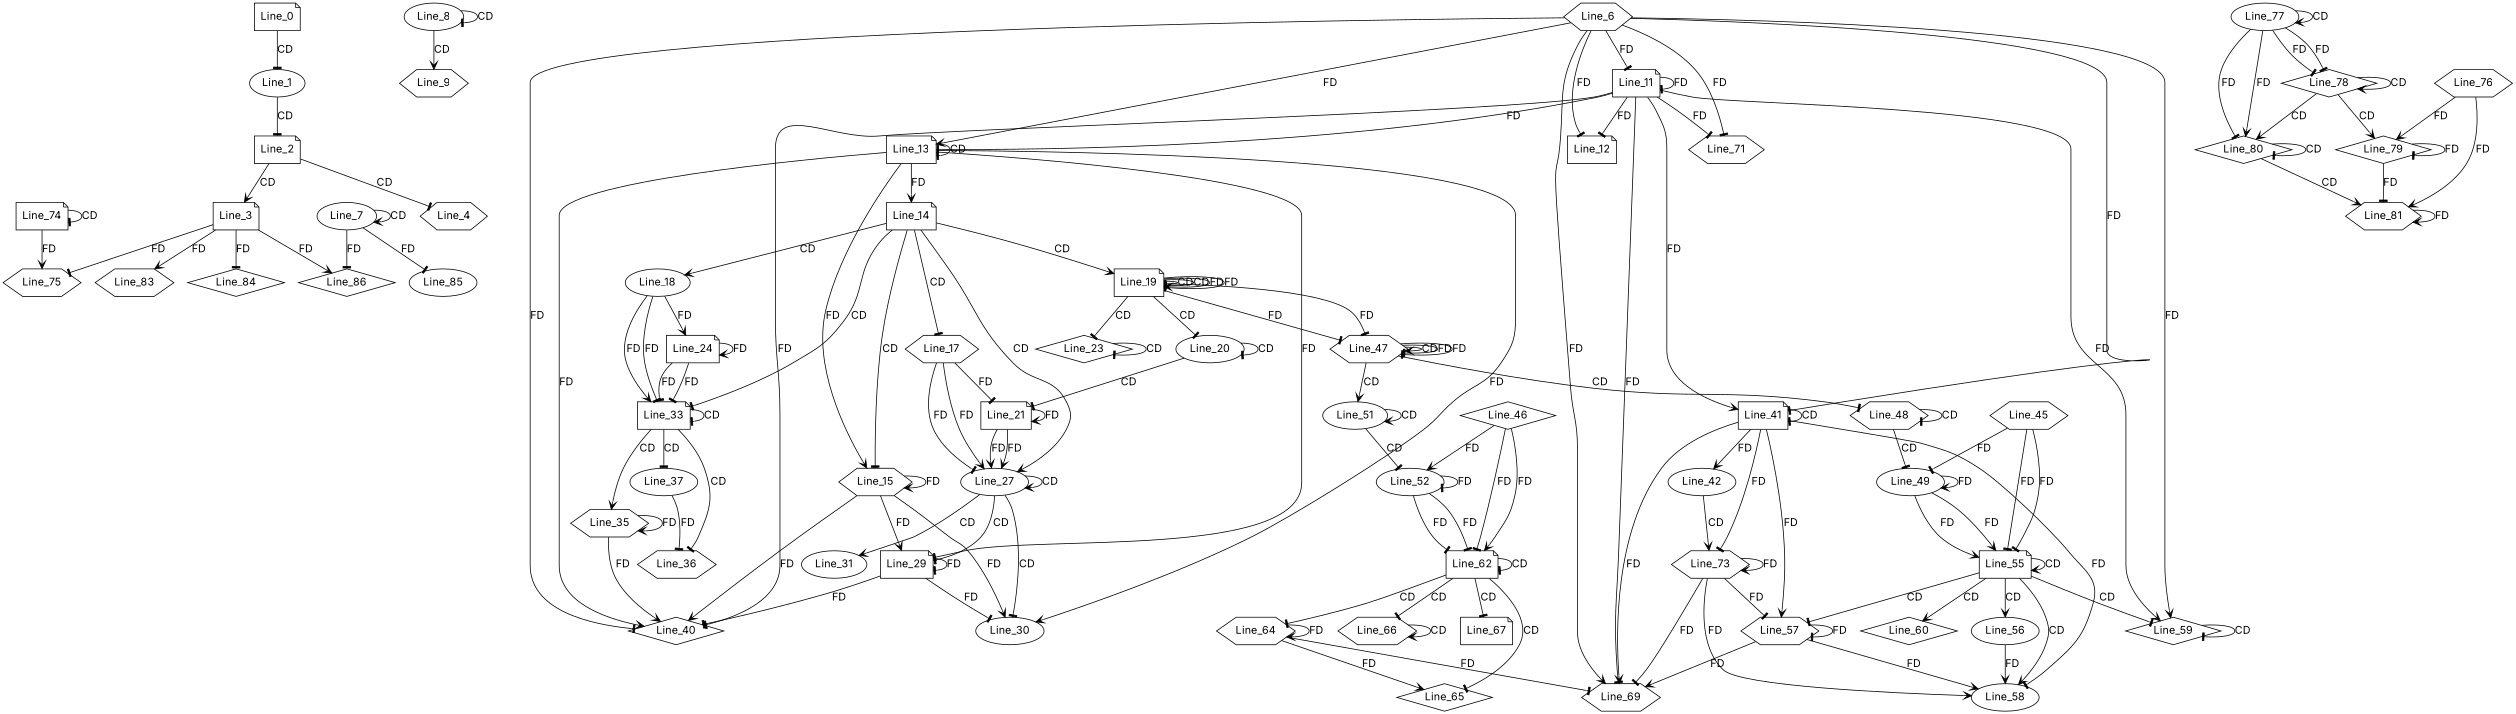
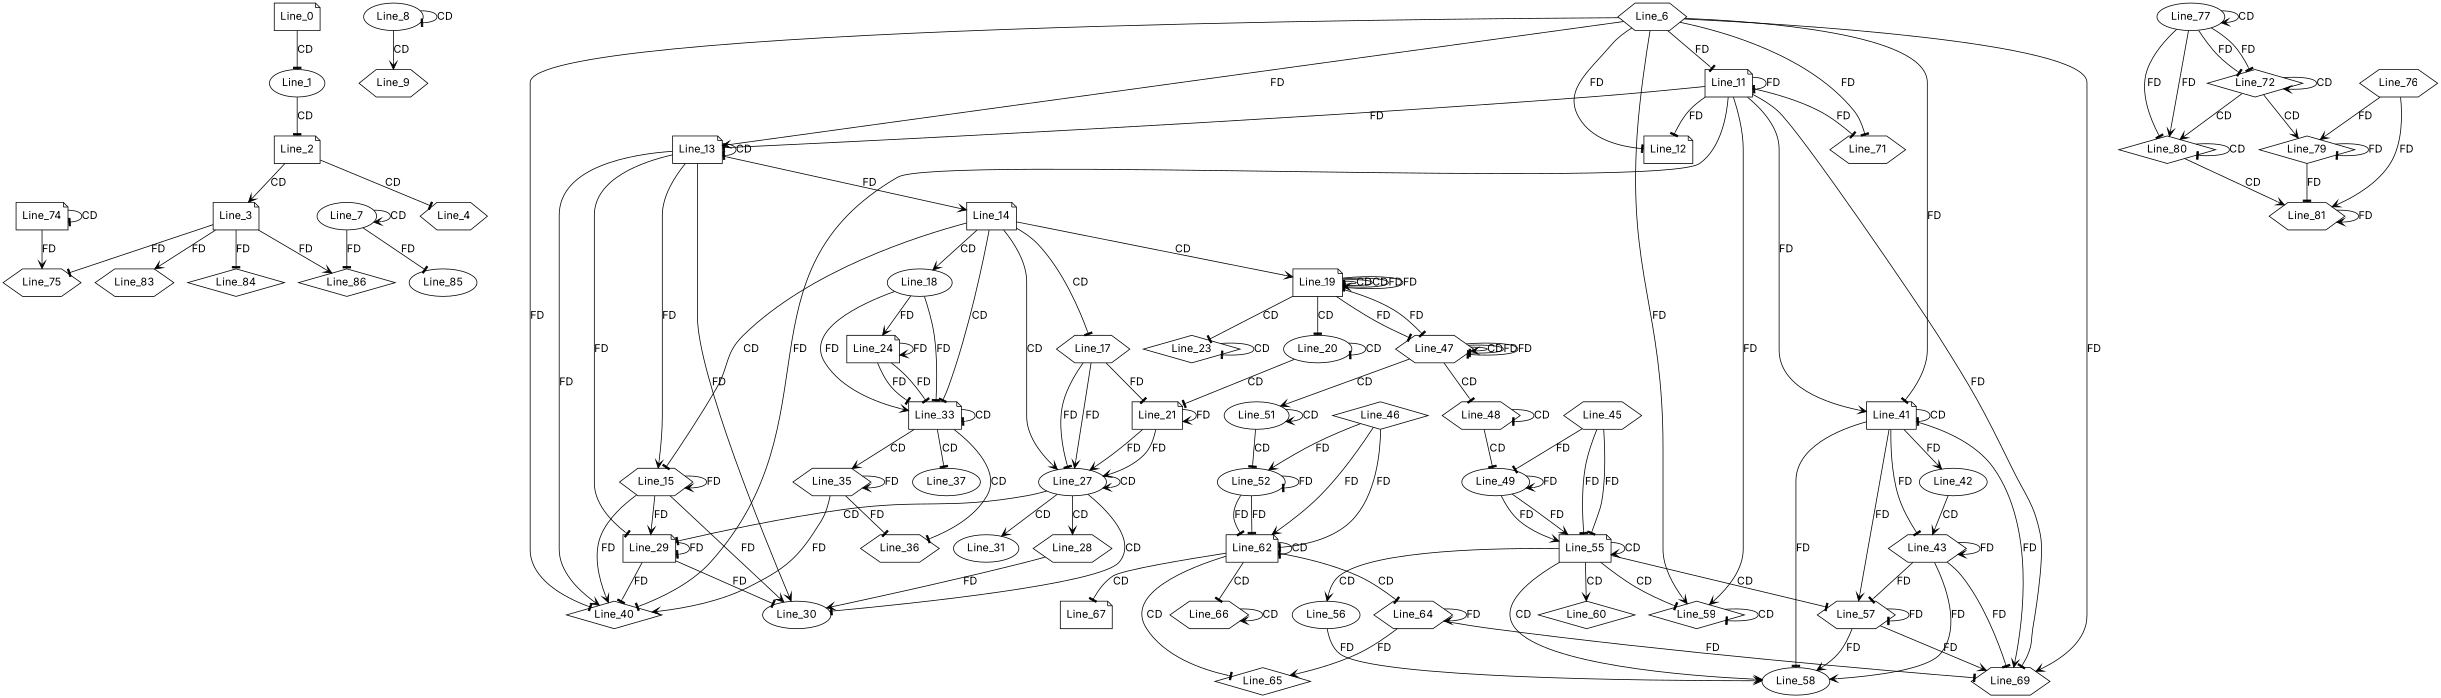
  digraph {
    fontname=Inter
    node [fontname=Inter shape=hexagon]
    edge [arrowhead=tee fontname=Inter]
    Line_0 [shape=note]
    Line_1 [shape=ellipse]
    Line_2 [shape=note]
    Line_3 [shape=note]
    Line_4
    Line_75
    Line_83
    Line_84 [shape=diamond]
    Line_86 [shape=diamond]
    Line_7 [shape=ellipse]
    Line_85 [shape=ellipse]
    Line_8 [shape=ellipse]
    Line_9
    Line_11 [shape=note]
    Line_6
    Line_12 [shape=note]
    Line_13 [shape=note]
    Line_40 [shape=diamond]
    Line_41 [shape=note]
    Line_59 [shape=diamond]
    Line_69
    Line_71
    Line_14 [shape=note]
    Line_15
    Line_29 [shape=note]
    Line_30 [shape=ellipse]
    Line_42 [shape=ellipse]
-   Line_43 [label=Line_73]
+   Line_43
    Line_57
    Line_58 [shape=ellipse]
    Line_17
    Line_18 [shape=ellipse]
    Line_19 [shape=note]
    Line_27 [shape=ellipse]
    Line_33 [shape=note]
    Line_21 [shape=note]
    Line_24 [shape=note]
    Line_20 [shape=ellipse]
    Line_23 [shape=diamond]
    Line_47
+   Line_28
    Line_31 [shape=ellipse]
    Line_35
    Line_36
    Line_37 [shape=ellipse]
    Line_48
    Line_51 [shape=ellipse]
    Line_49 [shape=ellipse]
    Line_52 [shape=ellipse]
    Line_55 [shape=note]
    Line_56 [shape=ellipse]
    Line_60 [shape=diamond]
    Line_45
    Line_62 [shape=note]
    Line_64
    Line_65 [shape=diamond]
    Line_66
    Line_67 [shape=note]
    Line_46 [shape=diamond]
    Line_74 [shape=note]
    Line_77 [shape=ellipse]
-   Line_78 [shape=diamond]
+   Line_78 [shape=diamond label=Line_72]
    Line_80 [shape=diamond]
    Line_79 [shape=diamond]
    Line_81
    Line_76
    Line_0 -> Line_1 [label=CD]
    Line_1 -> Line_2 [label=CD]
    Line_2 -> Line_3 [arrowhead=vee label=CD]
    Line_2 -> Line_4 [label=CD]
    Line_3 -> Line_75 [label=FD]
    Line_3 -> Line_83 [arrowhead=vee label=FD]
    Line_3 -> Line_84 [label=FD]
    Line_3 -> Line_86 [arrowhead=vee label=FD]
    Line_7 -> Line_86 [label=FD]
    Line_7 -> Line_7 [arrowhead=vee label=CD]
    Line_7 -> Line_85 [label=FD]
    Line_8 -> Line_8 [label=CD]
    Line_8 -> Line_9 [arrowhead=vee label=CD]
    Line_11 -> Line_11 [label=FD]
    Line_11 -> Line_12 [label=FD]
    Line_11 -> Line_13 [label=FD]
    Line_11 -> Line_40 [label=FD]
    Line_11 -> Line_41 [arrowhead=vee label=FD]
    Line_11 -> Line_59 [arrowhead=vee label=FD]
    Line_11 -> Line_69 [label=FD]
    Line_11 -> Line_71 [label=FD]
    Line_6 -> Line_11 [label=FD]
    Line_6 -> Line_12 [label=FD]
    Line_6 -> Line_13 [arrowhead=vee label=FD]
    Line_6 -> Line_40 [label=FD]
    Line_6 -> Line_41 [label=FD]
    Line_6 -> Line_59 [arrowhead=vee label=FD]
    Line_6 -> Line_69 [arrowhead=vee label=FD]
    Line_6 -> Line_71 [label=FD]
    Line_13 -> Line_13 [label=CD]
    Line_13 -> Line_40 [arrowhead=vee label=FD]
    Line_13 -> Line_14 [arrowhead=vee label=FD]
    Line_13 -> Line_15 [arrowhead=vee label=FD]
    Line_13 -> Line_29 [label=FD]
    Line_13 -> Line_30 [arrowhead=vee label=FD]
    Line_41 -> Line_41 [label=CD]
    Line_41 -> Line_69 [arrowhead=vee label=FD]
    Line_41 -> Line_42 [arrowhead=vee label=FD]
    Line_41 -> Line_43 [label=FD]
    Line_41 -> Line_57 [arrowhead=vee label=FD]
    Line_41 -> Line_58 [label=FD]
    Line_59 -> Line_59 [label=CD]
    Line_14 -> Line_15 [label=CD]
    Line_14 -> Line_17 [label=CD]
    Line_14 -> Line_18 [arrowhead=vee label=CD]
    Line_14 -> Line_19 [arrowhead=vee label=CD]
    Line_14 -> Line_27 [arrowhead=vee label=CD]
    Line_14 -> Line_33 [label=CD]
    Line_15 -> Line_40 [arrowhead=vee label=FD]
    Line_15 -> Line_15 [arrowhead=vee label=FD]
    Line_15 -> Line_29 [arrowhead=vee label=FD]
    Line_15 -> Line_30 [arrowhead=vee label=FD]
    Line_29 -> Line_40 [label=FD]
    Line_29 -> Line_29 [label=FD]
    Line_29 -> Line_30 [label=FD]
    Line_42 -> Line_43 [arrowhead=vee label=CD]
    Line_43 -> Line_69 [label=FD]
    Line_43 -> Line_43 [arrowhead=vee label=FD]
    Line_43 -> Line_57 [label=FD]
    Line_43 -> Line_58 [arrowhead=vee label=FD]
    Line_57 -> Line_69 [arrowhead=vee label=FD]
    Line_57 -> Line_57 [label=FD]
    Line_57 -> Line_58 [arrowhead=vee label=FD]
    Line_17 -> Line_27 [arrowhead=vee label=FD]
    Line_17 -> Line_27 [label=FD]
    Line_17 -> Line_21 [label=FD]
    Line_18 -> Line_33 [label=FD]
    Line_18 -> Line_33 [arrowhead=vee label=FD]
    Line_18 -> Line_24 [arrowhead=vee label=FD]
    Line_19 -> Line_19 [label=CD]
    Line_19 -> Line_19 [label=CD]
    Line_19 -> Line_19 [arrowhead=vee label=FD]
    Line_19 -> Line_19 [label=FD]
    Line_19 -> Line_20 [label=CD]
    Line_19 -> Line_23 [label=CD]
    Line_19 -> Line_47 [label=FD]
    Line_19 -> Line_47 [label=FD]
    Line_27 -> Line_29 [label=CD]
    Line_27 -> Line_30 [label=CD]
    Line_27 -> Line_27 [arrowhead=vee label=CD]
+   Line_27 -> Line_28 [arrowhead=vee label=CD]
    Line_27 -> Line_31 [arrowhead=vee label=CD]
    Line_33 -> Line_33 [label=CD]
    Line_33 -> Line_35 [arrowhead=vee label=CD]
    Line_33 -> Line_36 [label=CD]
    Line_33 -> Line_37 [label=CD]
    Line_21 -> Line_27 [arrowhead=vee label=FD]
    Line_21 -> Line_27 [arrowhead=vee label=FD]
    Line_21 -> Line_21 [arrowhead=vee label=FD]
    Line_24 -> Line_33 [label=FD]
    Line_24 -> Line_33 [label=FD]
    Line_24 -> Line_24 [arrowhead=vee label=FD]
    Line_20 -> Line_21 [label=CD]
    Line_20 -> Line_20 [label=CD]
    Line_23 -> Line_23 [label=CD]
    Line_47 -> Line_47 [arrowhead=vee label=CD]
    Line_47 -> Line_47 [label=FD]
    Line_47 -> Line_47 [label=FD]
    Line_47 -> Line_48 [label=CD]
    Line_47 -> Line_51 [arrowhead=vee label=CD]
+   Line_28 -> Line_30 [arrowhead=vee label=FD]
    Line_35 -> Line_40 [arrowhead=vee label=FD]
    Line_35 -> Line_35 [arrowhead=vee label=FD]
-   Line_37 -> Line_36 [label=FD]
+   Line_35 -> Line_36 [label=FD]
    Line_48 -> Line_48 [label=CD]
    Line_48 -> Line_49 [label=CD]
    Line_51 -> Line_51 [arrowhead=vee label=CD]
    Line_51 -> Line_52 [label=CD]
    Line_49 -> Line_49 [arrowhead=vee label=FD]
    Line_49 -> Line_55 [arrowhead=vee label=FD]
    Line_49 -> Line_55 [arrowhead=vee label=FD]
    Line_52 -> Line_52 [label=FD]
    Line_52 -> Line_62 [label=FD]
    Line_52 -> Line_62 [label=FD]
    Line_55 -> Line_59 [label=CD]
    Line_55 -> Line_57 [label=CD]
    Line_55 -> Line_58 [arrowhead=vee label=CD]
    Line_55 -> Line_55 [arrowhead=vee label=CD]
    Line_55 -> Line_56 [arrowhead=vee label=CD]
    Line_55 -> Line_60 [arrowhead=vee label=CD]
    Line_56 -> Line_58 [arrowhead=vee label=FD]
    Line_45 -> Line_49 [label=FD]
    Line_45 -> Line_55 [label=FD]
    Line_45 -> Line_55 [label=FD]
    Line_62 -> Line_62 [label=CD]
    Line_62 -> Line_64 [label=CD]
    Line_62 -> Line_65 [label=CD]
    Line_62 -> Line_66 [label=CD]
    Line_62 -> Line_67 [label=CD]
    Line_64 -> Line_69 [label=FD]
    Line_64 -> Line_64 [arrowhead=vee label=FD]
    Line_64 -> Line_65 [arrowhead=vee label=FD]
    Line_66 -> Line_66 [arrowhead=vee label=CD]
    Line_46 -> Line_52 [arrowhead=vee label=FD]
    Line_46 -> Line_62 [label=FD]
    Line_46 -> Line_62 [arrowhead=vee label=FD]
    Line_74 -> Line_75 [arrowhead=vee label=FD]
    Line_74 -> Line_74 [label=CD]
    Line_77 -> Line_77 [arrowhead=vee label=CD]
    Line_77 -> Line_78 [label=FD]
    Line_77 -> Line_78 [label=FD]
    Line_77 -> Line_80 [label=FD]
    Line_77 -> Line_80 [arrowhead=vee label=FD]
    Line_78 -> Line_78 [arrowhead=vee label=CD]
    Line_78 -> Line_80 [arrowhead=vee label=CD]
    Line_78 -> Line_79 [arrowhead=vee label=CD]
    Line_80 -> Line_80 [label=CD]
    Line_80 -> Line_81 [arrowhead=vee label=CD]
    Line_79 -> Line_79 [label=FD]
    Line_79 -> Line_81 [label=FD]
    Line_81 -> Line_81 [arrowhead=vee label=FD]
    Line_76 -> Line_79 [arrowhead=vee label=FD]
    Line_76 -> Line_81 [arrowhead=vee label=FD]
  }
